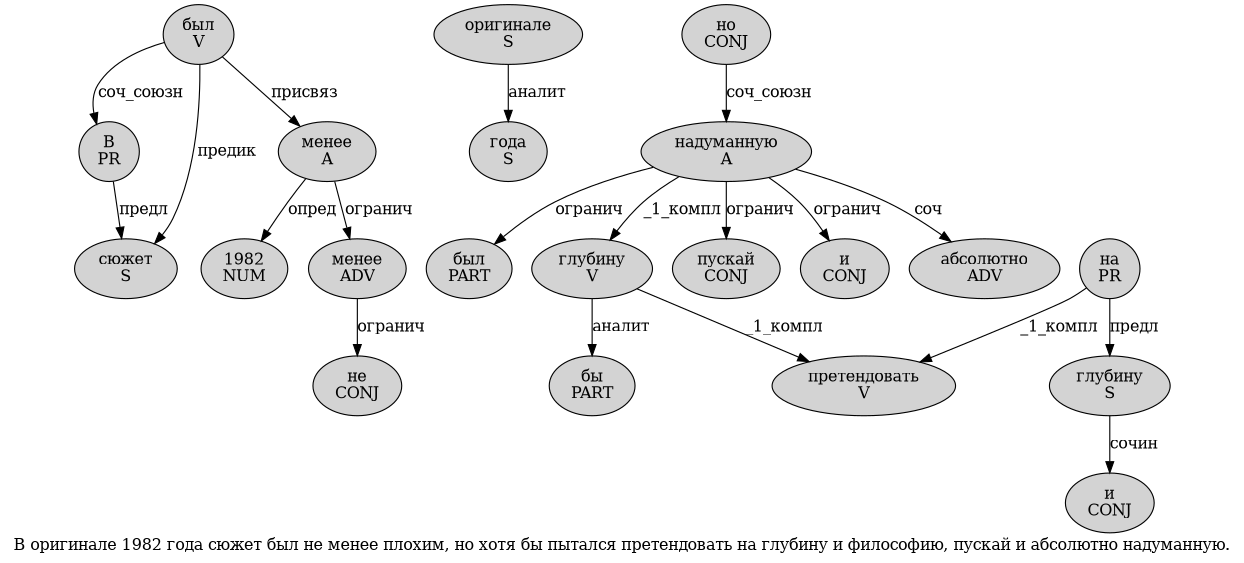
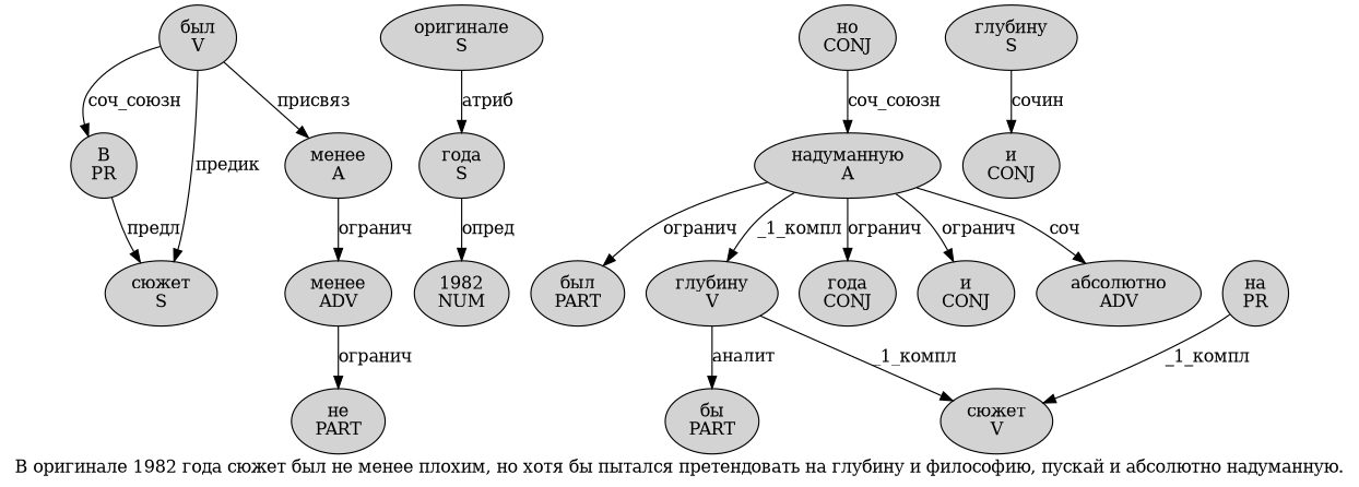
  digraph {
    label="В оригинале 1982 года сюжет был не менее плохим, но хотя бы пытался претендовать на глубину и философию, пускай и абсолютно надуманную."
    node [fillcolor=lightgray penwidth=1 shape=ellipse style=filled]
    n1 [label="В\nPR"]
    n2 [label="сюжет\nS"]
    n3 [label="оригинале\nS"]
    n4 [label="года\nS"]
    n5 [label="1982\nNUM"]
    n6 [label="был\nV"]
    n7 [label="менее\nA"]
    n8 [label="менее\nADV"]
    n9 [label="но\nCONJ"]
    n10 [label="надуманную\nA"]
-   n11 [label="не\nCONJ"]
+   n11 [label="не\nPART"]
    n12 [label="был\nPART"]
    n13 [label="глубину\nV"]
-   n14 [label="пускай\nCONJ"]
+   n14 [label="года\nCONJ"]
    n15 [label="и\nCONJ"]
    n16 [label="абсолютно\nADV"]
    n17 [label="бы\nPART"]
-   n18 [label="претендовать\nV"]
+   n18 [label="сюжет\nV"]
    n19 [label="на\nPR"]
    n20 [label="глубину\nS"]
    n21 [label="и\nCONJ"]
    n1 -> n2 [label="предл"]
-   n3 -> n4 [label="аналит"]
-   n7 -> n5 [label="опред"]
+   n3 -> n4 [label="атриб"]
+   n4 -> n5 [label="опред"]
    n6 -> n1 [label="соч_союзн"]
    n6 -> n2 [label="предик"]
    n6 -> n7 [label="присвяз"]
    n7 -> n8 [label="огранич"]
    n8 -> n11 [label="огранич"]
    n9 -> n10 [label="соч_союзн"]
    n10 -> n12 [label="огранич"]
    n10 -> n13 [label="_1_компл"]
    n10 -> n14 [label="огранич"]
    n10 -> n15 [label="огранич"]
    n10 -> n16 [label="соч"]
    n13 -> n17 [label="аналит"]
    n13 -> n18 [label="_1_компл"]
    n19 -> n18 [label="_1_компл"]
-   n19 -> n20 [label="предл"]
    n20 -> n21 [label="сочин"]
  }
